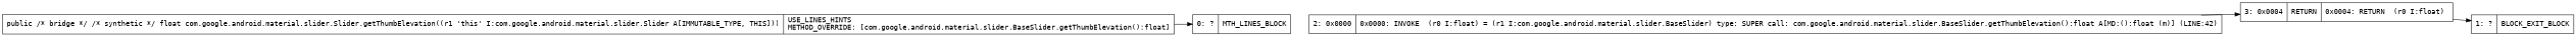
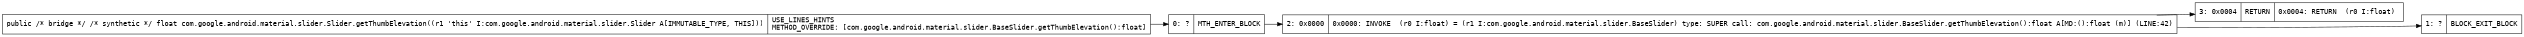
  digraph {
    fontname="DejaVu Sans Mono"
    rankdir=LR
    node [fontname="DejaVu Sans Mono" shape=record]
    edge [fontname="DejaVu Sans Mono"]
-   n1 [label="{0\:\ ?|MTH_LINES_BLOCK\l}"]
+   n1 [label="{0\:\ ?|MTH_ENTER_BLOCK\l}"]
    n2 [label="{2\:\ 0x0000|0x0000: INVOKE  (r0 I:float) = (r1 I:com.google.android.material.slider.BaseSlider) type: SUPER call: com.google.android.material.slider.BaseSlider.getThumbElevation():float A[MD:():float (m)] (LINE:42)\l}"]
    n3 [label="{3\:\ 0x0004|RETURN\l|0x0004: RETURN  (r0 I:float) \l}"]
    n4 [label="{1\:\ ?|BLOCK_EXIT_BLOCK\l}"]
    n5 [label="{public \/* bridge *\/ \/* synthetic *\/ float com.google.android.material.slider.Slider.getThumbElevation((r1 'this' I:com.google.android.material.slider.Slider A[IMMUTABLE_TYPE, THIS]))  | USE_LINES_HINTS\lMETHOD_OVERRIDE: [com.google.android.material.slider.BaseSlider.getThumbElevation():float]\l}"]
+   n1 -> n2
    n2 -> n3
-   n3 -> n4
+   n2 -> n4
    n5 -> n1
  }
